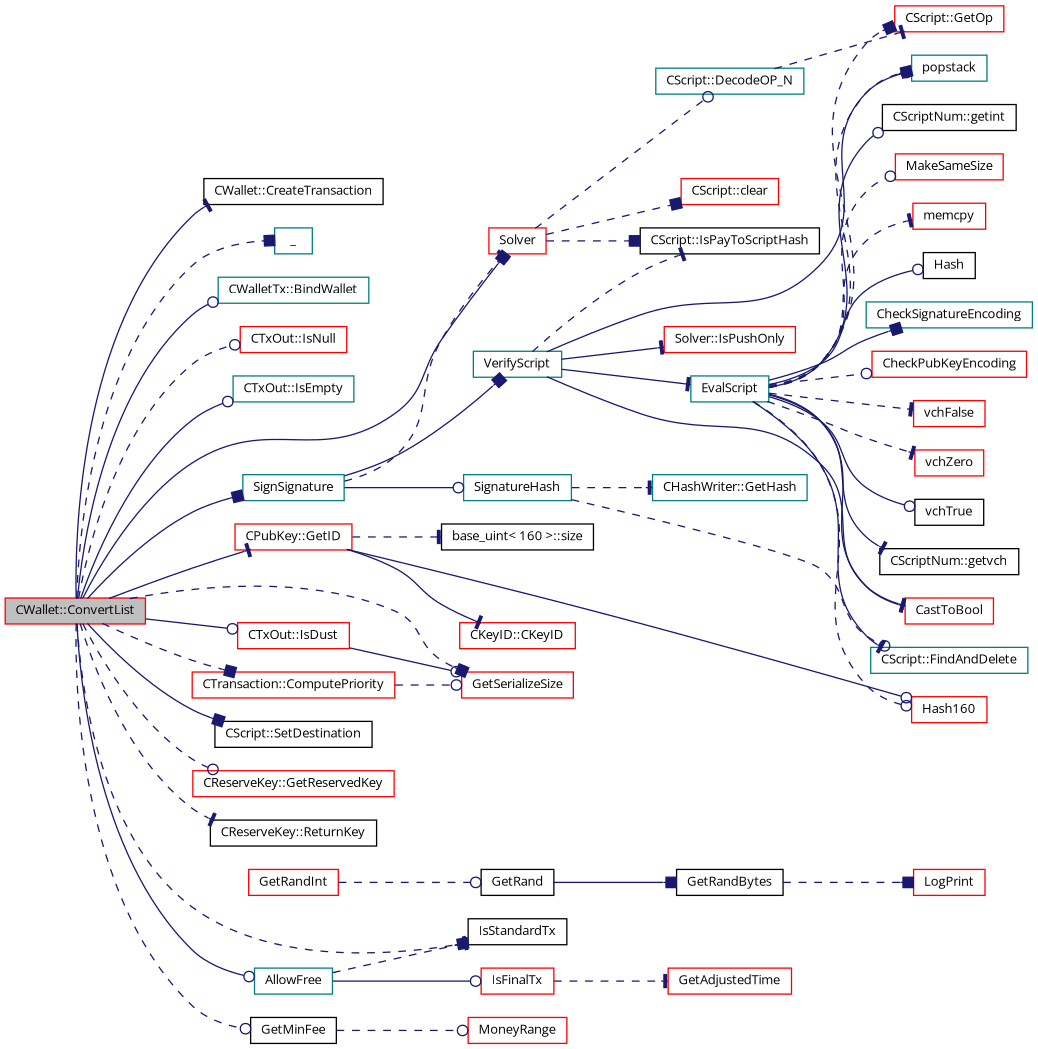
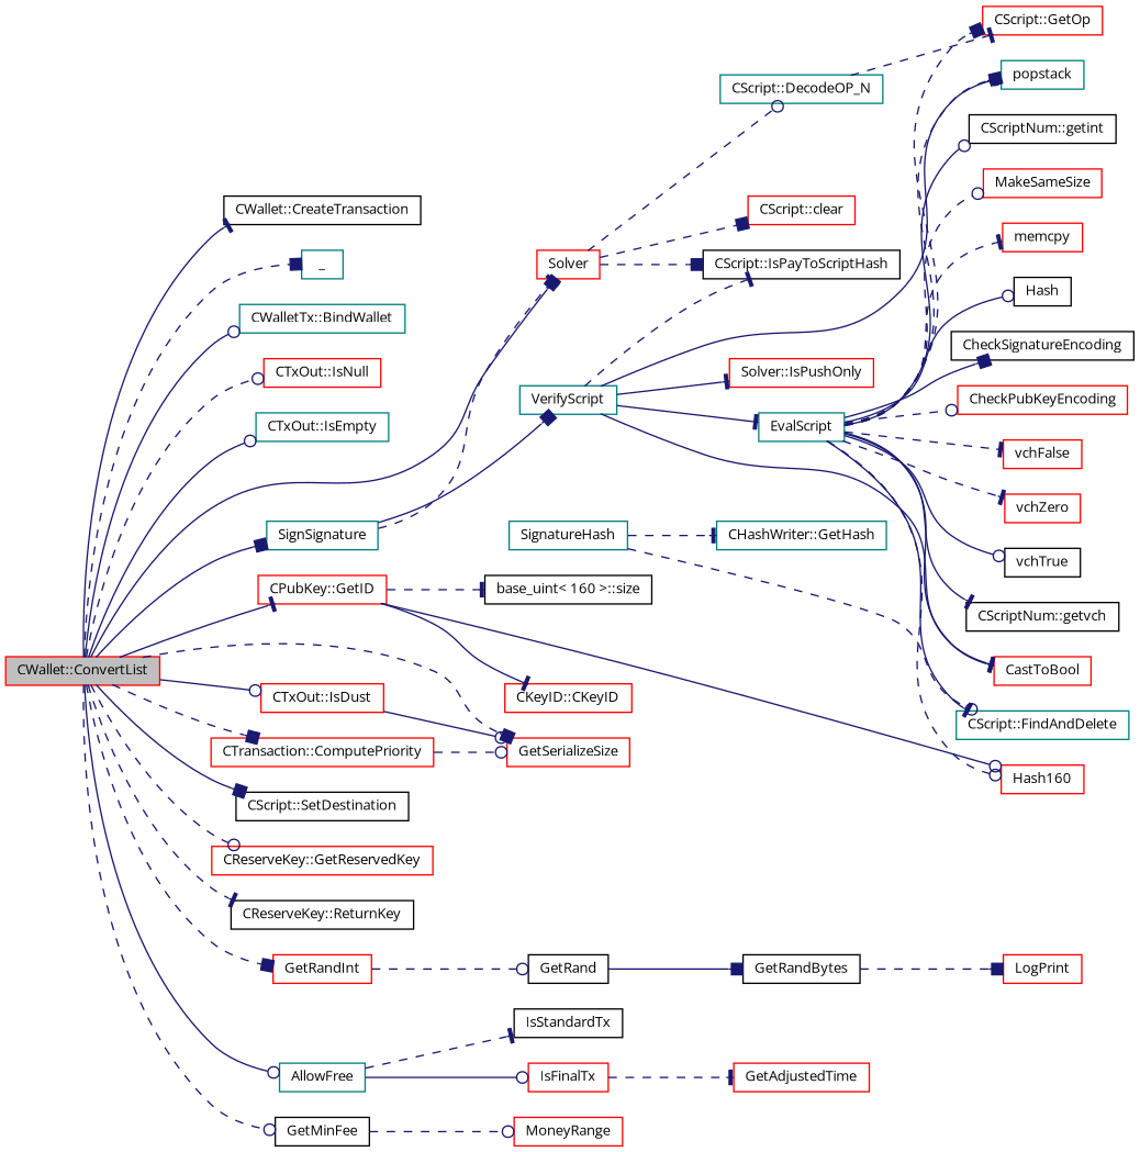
  digraph {
    fontname="Open Sans"
    rankdir=LR
    node [color=red fillcolor=white fontname="Open Sans" fontsize=10 shape=record style=filled]
    edge [arrowhead=odot color=midnightblue fontname="Open Sans" fontsize=10 labelfontname=Helvetica labelfontsize=10 style=dashed]
    n1 [fillcolor=grey75 fontcolor=black height=0.2 label="CWallet::ConvertList" width=0.4]
    n2 [color=black height=0.2 label="CWallet::CreateTransaction" width=0.4]
    n3 [color=teal height=0.2 label=_ width=0.4]
    n4 [color=teal height=0.2 label="CWalletTx::BindWallet" width=0.4]
    n5 [height=0.2 label="CTxOut::IsNull" width=0.4]
    n6 [color=teal height=0.2 label="CTxOut::IsEmpty" width=0.4]
    n7 [height=0.2 label=Solver width=0.4]
    n8 [height=0.2 label="CTxOut::IsDust" width=0.4]
    n9 [height=0.2 label=GetSerializeSize width=0.4]
    n10 [color=black height=0.2 label="CScript::SetDestination" width=0.4]
    n11 [height=0.2 label="CReserveKey::GetReservedKey" width=0.4]
    n12 [height=0.2 label="CPubKey::GetID" width=0.4]
    n13 [color=black height=0.2 label="CReserveKey::ReturnKey" width=0.4]
    n14 [height=0.2 label=GetRandInt width=0.4]
    n15 [color=teal height=0.2 label=SignSignature width=0.4]
    n16 [height=0.2 label="CTransaction::ComputePriority" width=0.4]
    n17 [color=teal height=0.2 label=AllowFree width=0.4]
    n18 [color=black height=0.2 label=GetMinFee width=0.4]
    n19 [color=black height=0.2 label="CScript::IsPayToScriptHash" width=0.4]
    n20 [height=0.2 label="CScript::clear" width=0.4]
    n21 [color=teal height=0.2 label="CScript::DecodeOP_N" width=0.4]
    n22 [height=0.2 label="CKeyID::CKeyID" width=0.4]
    n23 [height=0.2 label=Hash160 width=0.4]
    n24 [color=black height=0.2 label="base_uint\< 160 \>::size" width=0.4]
    n25 [color=black height=0.2 label=GetRand width=0.4]
    n26 [color=teal height=0.2 label=SignatureHash width=0.4]
    n27 [color=teal height=0.2 label=VerifyScript width=0.4]
    n28 [color=black height=0.2 label=IsStandardTx width=0.4]
    n29 [height=0.2 label=IsFinalTx width=0.4]
    n30 [height=0.2 label=MoneyRange width=0.4]
    n31 [height=0.2 label="CScript::GetOp" width=0.4]
    n32 [color=black height=0.2 label=GetRandBytes width=0.4]
    n33 [height=0.2 label=LogPrint width=0.4]
    n34 [color=teal height=0.2 label="CScript::FindAndDelete" width=0.4]
    n35 [color=teal height=0.2 label="CHashWriter::GetHash" width=0.4]
    n36 [color=teal height=0.2 label=EvalScript width=0.4]
    n37 [height=0.2 label=CastToBool width=0.4]
    n38 [color=teal height=0.2 label=popstack width=0.4]
    n39 [height=0.2 label="Solver::IsPushOnly" width=0.4]
    n40 [height=0.2 label=vchFalse width=0.4]
    n41 [height=0.2 label=vchZero width=0.4]
    n42 [color=black height=0.2 label=vchTrue width=0.4]
    n43 [color=black height=0.2 label="CScriptNum::getvch" width=0.4]
    n44 [color=black height=0.2 label="CScriptNum::getint" width=0.4]
    n45 [height=0.2 label=MakeSameSize width=0.4]
    n46 [height=0.2 label=memcpy width=0.4]
    n47 [color=black height=0.2 label=Hash width=0.4]
-   n48 [color=teal height=0.2 label=CheckSignatureEncoding width=0.4]
+   n48 [color=black height=0.2 label=CheckSignatureEncoding width=0.4]
    n49 [height=0.2 label=CheckPubKeyEncoding width=0.4]
    n50 [height=0.2 label=GetAdjustedTime width=0.4]
    n1 -> n2 [arrowhead=tee style=solid]
    n1 -> n3 [arrowhead=box]
    n1 -> n4 [style=solid]
    n1 -> n5
    n1 -> n6 [style=solid]
    n1 -> n7 [arrowhead=box style=solid]
    n1 -> n8 [style=solid]
    n1 -> n9 [arrowhead=box]
    n1 -> n10 [arrowhead=box style=solid]
    n1 -> n11
    n1 -> n12 [arrowhead=tee style=solid]
    n1 -> n13 [arrowhead=tee]
-   n1 -> n28 [arrowhead=box]
+   n1 -> n14 [arrowhead=box]
    n1 -> n15 [arrowhead=box style=solid]
    n1 -> n16 [arrowhead=box]
    n1 -> n17 [style=solid]
    n1 -> n18
    n7 -> n19 [arrowhead=box]
    n7 -> n20 [arrowhead=box]
    n7 -> n21
    n8 -> n9 [style=solid]
    n12 -> n22 [arrowhead=tee style=solid]
    n12 -> n23 [style=solid]
    n12 -> n24 [arrowhead=tee]
    n14 -> n25
    n15 -> n7 [arrowhead=tee]
-   n15 -> n26 [style=solid]
    n15 -> n27 [arrowhead=box style=solid]
    n16 -> n9
    n17 -> n28 [arrowhead=tee]
    n17 -> n29 [style=solid]
    n18 -> n30
    n21 -> n31 [arrowhead=tee]
    n25 -> n32 [arrowhead=box style=solid]
    n26 -> n34
    n26 -> n35 [arrowhead=tee]
    n27 -> n19 [arrowhead=tee]
    n27 -> n36 [arrowhead=tee style=solid]
    n27 -> n37 [arrowhead=tee style=solid]
    n27 -> n38 [style=solid]
    n27 -> n39 [arrowhead=tee style=solid]
    n29 -> n50 [arrowhead=tee]
    n32 -> n33 [arrowhead=box]
    n36 -> n23
    n36 -> n31 [arrowhead=box]
    n36 -> n34 [arrowhead=tee style=solid]
    n36 -> n37 [arrowhead=tee style=solid]
    n36 -> n38 [arrowhead=box]
    n36 -> n40 [arrowhead=tee]
    n36 -> n41 [arrowhead=tee]
    n36 -> n42 [style=solid]
    n36 -> n43 [arrowhead=tee style=solid]
    n36 -> n44 [style=solid]
    n36 -> n45
    n36 -> n46 [arrowhead=tee]
    n36 -> n47 [style=solid]
    n36 -> n48 [arrowhead=box style=solid]
    n36 -> n49
  }
